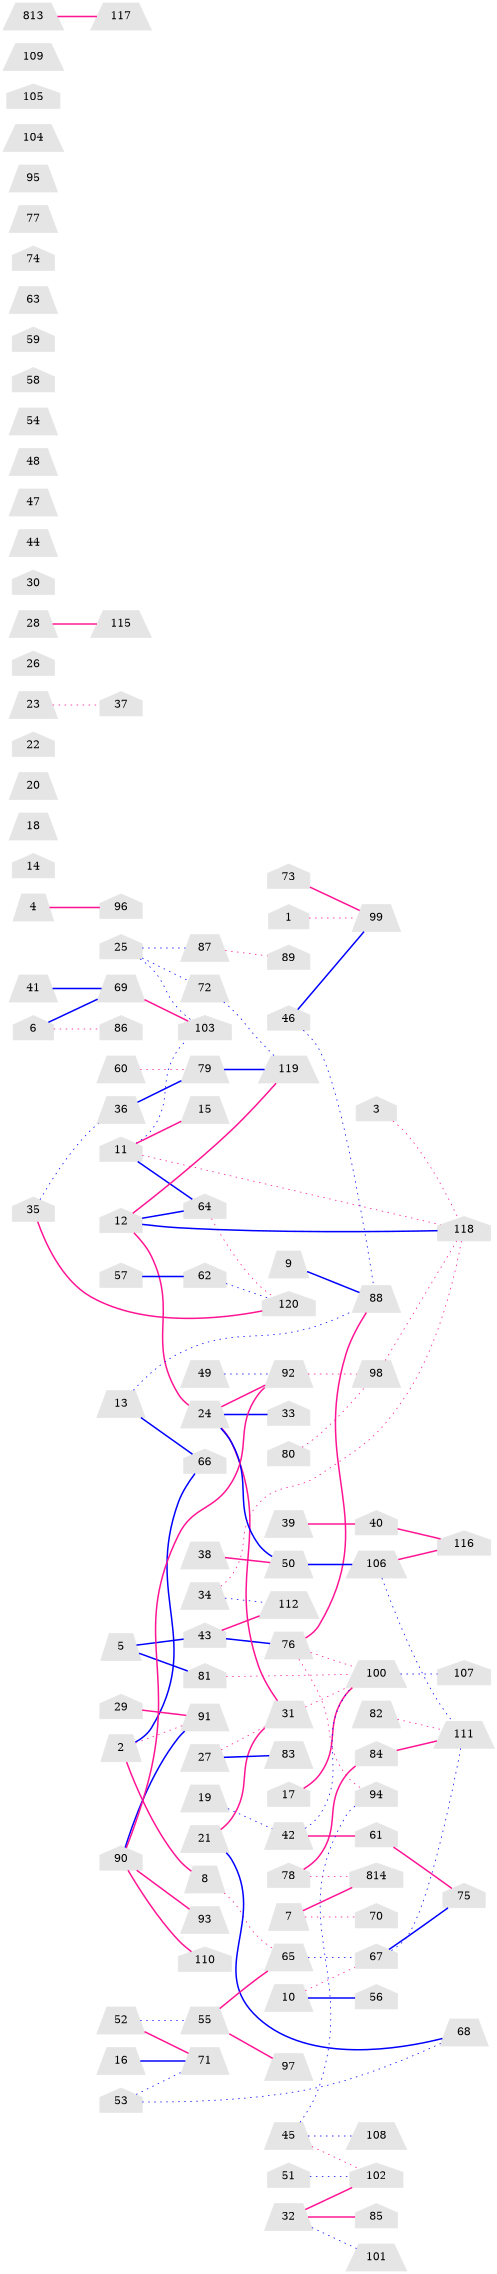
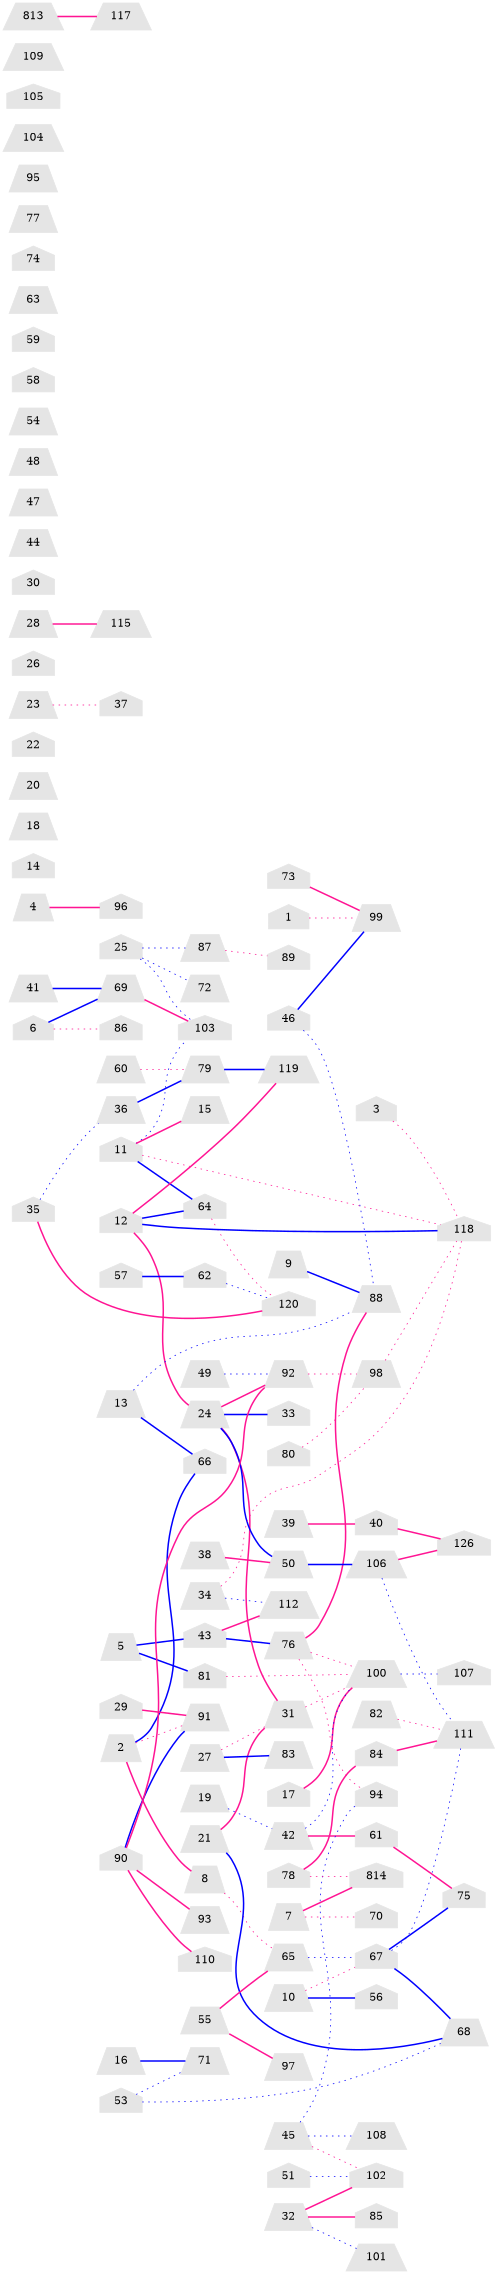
  graph {
    rankdir=LR
    node [color=gray90 shape=trapezium style=filled]
    edge [color=deeppink style=bold]
    1 [shape=house]
    99
    2
    8
    66 [shape=house]
    91
    65
    3 [shape=house]
    118 [shape=house]
    96 [shape=house]
    4
    43 [shape=house]
    5
    81 [shape=house]
    112
    76
    100
    6 [shape=house]
    69
    86 [shape=house]
    103 [shape=house]
    70 [shape=house]
    7
    n24 [label=814 shape=house]
    67 [shape=house]
    9
    88
    56 [shape=house]
    10
    68
    75 [shape=house]
    111
    11 [shape=house]
    15
    64 [shape=house]
    120 [shape=house]
    12 [shape=house]
    24
    119
    31
    33 [shape=house]
    50
    92
    13
    14 [shape=house]
    16
    71
    53 [shape=house]
    17 [shape=house]
    107 [shape=house]
    18
    19
    42
    61 [shape=house]
    20
    21
    22 [shape=house]
    37 [shape=house]
    23
    106
    98
    25 [shape=house]
    72
    87
    89 [shape=house]
    26 [shape=house]
    27
    83
    28
    115
    29 [shape=house]
    30 [shape=house]
    85 [shape=house]
    32
    101
    102 [shape=house]
    34
    35 [shape=house]
    36
    79
    38
    40 [shape=house]
    39
-   116 [shape=house]
+   116 [shape=house label=126]
    41
    94 [shape=house]
    44
    45
    108
    46 [shape=house]
    47
    48
    49
    51 [shape=house]
-   52
    55
    97
    54
    57 [shape=house]
    62 [shape=house]
    58 [shape=house]
    59 [shape=house]
    60
    63
    73 [shape=house]
    74 [shape=house]
    77
    78 [shape=house]
    84 [shape=house]
    80 [shape=house]
    82
    90 [shape=house]
    93
    110 [shape=house]
    95
    104
    105 [shape=house]
    109
    n119 [label=813]
    117
    1 -- 99 [style=dotted]
    2 -- 8
    2 -- 66 [color=blue]
    2 -- 91 [style=dotted]
    8 -- 65 [style=dotted]
    65 -- 67 [color=blue style=dotted]
    3 -- 118 [style=dotted]
    4 -- 96
    43 -- 112
    43 -- 76 [color=blue]
    5 -- 43 [color=blue]
    5 -- 81 [color=blue]
    81 -- 100 [style=dotted]
    76 -- 100 [style=dotted]
    76 -- 88
    76 -- 94 [style=dotted]
    100 -- 107 [color=blue style=dotted]
    6 -- 69 [color=blue]
    6 -- 86 [style=dotted]
    69 -- 103
    7 -- 70 [style=dotted]
    7 -- n24
+   67 -- 68 [color=blue]
    67 -- 75 [color=blue]
    67 -- 111 [color=blue style=dotted]
    9 -- 88 [color=blue]
    10 -- 67 [style=dotted]
    10 -- 56 [color=blue]
    11 -- 118 [style=dotted]
    11 -- 103 [color=blue style=dotted]
    11 -- 15
    11 -- 64 [color=blue]
    64 -- 120 [style=dotted]
    12 -- 118 [color=blue]
    12 -- 64 [color=blue]
    12 -- 24
    12 -- 119
    24 -- 31
    24 -- 33 [color=blue]
    24 -- 50 [color=blue]
    24 -- 92
    31 -- 100 [style=dotted]
    50 -- 106 [color=blue]
    92 -- 98 [style=dotted]
    13 -- 66 [color=blue]
    13 -- 88 [color=blue style=dotted]
    16 -- 71 [color=blue]
    53 -- 68 [color=blue style=dotted]
    53 -- 71 [color=blue style=dotted]
    17 -- 100
    19 -- 42 [color=blue style=dotted]
    42 -- 100 [color=blue style=dotted]
    42 -- 61
    61 -- 75
    21 -- 68 [color=blue]
    21 -- 31
    23 -- 37 [style=dotted]
    106 -- 111 [color=blue style=dotted]
    106 -- 116
    98 -- 118 [style=dotted]
    25 -- 103 [color=blue style=dotted]
    25 -- 72 [color=blue style=dotted]
    25 -- 87 [color=blue style=dotted]
-   72 -- 119 [color=blue style=dotted]
    87 -- 89 [style=dotted]
    27 -- 31 [style=dotted]
    27 -- 83 [color=blue]
    28 -- 115
    29 -- 91
    32 -- 85
    32 -- 101 [color=blue style=dotted]
    32 -- 102
    34 -- 118 [style=dotted]
    34 -- 112 [color=blue style=dotted]
    35 -- 120
    35 -- 36 [color=blue style=dotted]
    36 -- 79 [color=blue]
    79 -- 119 [color=blue]
    38 -- 50
    40 -- 116
    39 -- 40
    41 -- 69 [color=blue]
    45 -- 102 [style=dotted]
    45 -- 94 [color=blue style=dotted]
    45 -- 108 [color=blue style=dotted]
    46 -- 99 [color=blue]
    46 -- 88 [color=blue style=dotted]
    49 -- 92 [color=blue style=dotted]
    51 -- 102 [color=blue style=dotted]
-   52 -- 71
-   52 -- 55 [color=blue style=dotted]
    55 -- 65
    55 -- 97
    57 -- 62 [color=blue]
    62 -- 120 [color=blue style=dotted]
    60 -- 79 [style=dotted]
    73 -- 99
    78 -- n24 [style=dotted]
    78 -- 84
    84 -- 111
    80 -- 98 [style=dotted]
    82 -- 111 [style=dotted]
    90 -- 91 [color=blue]
    90 -- 92
    90 -- 93
    90 -- 110
    n119 -- 117
  }
